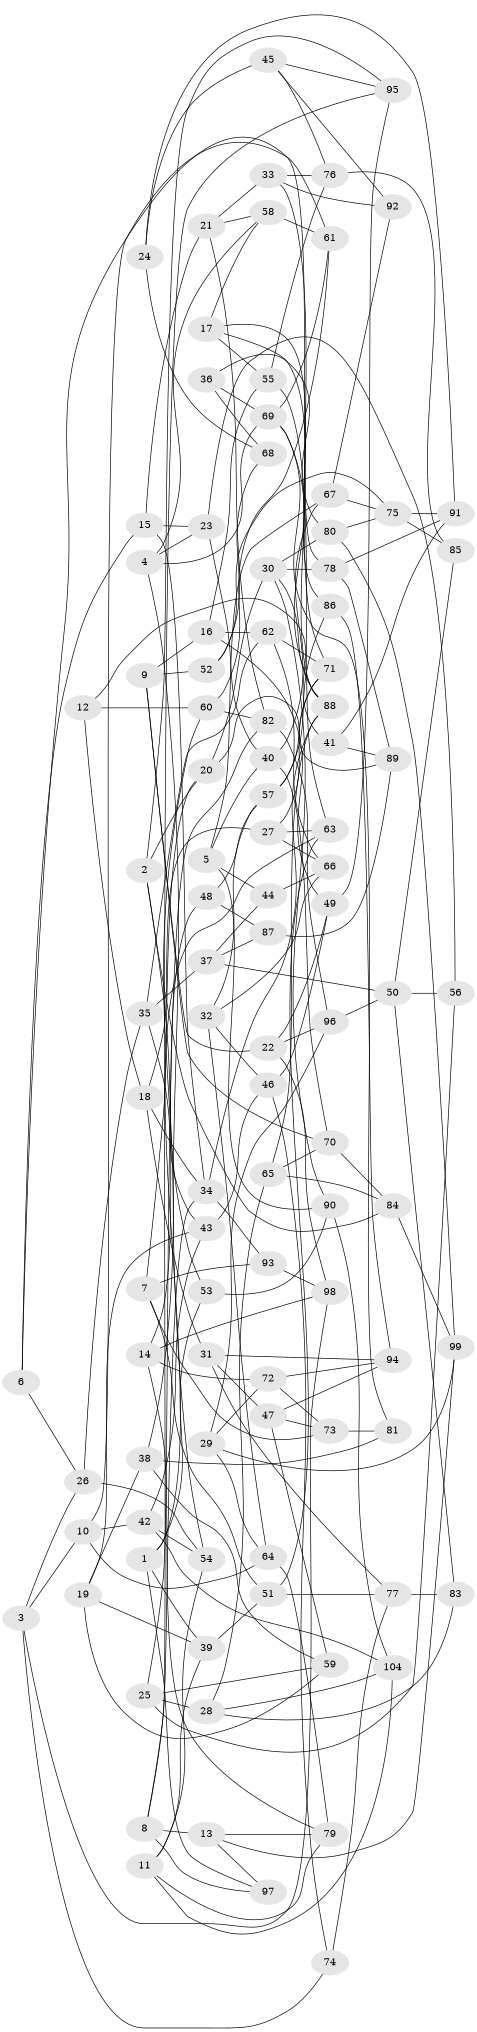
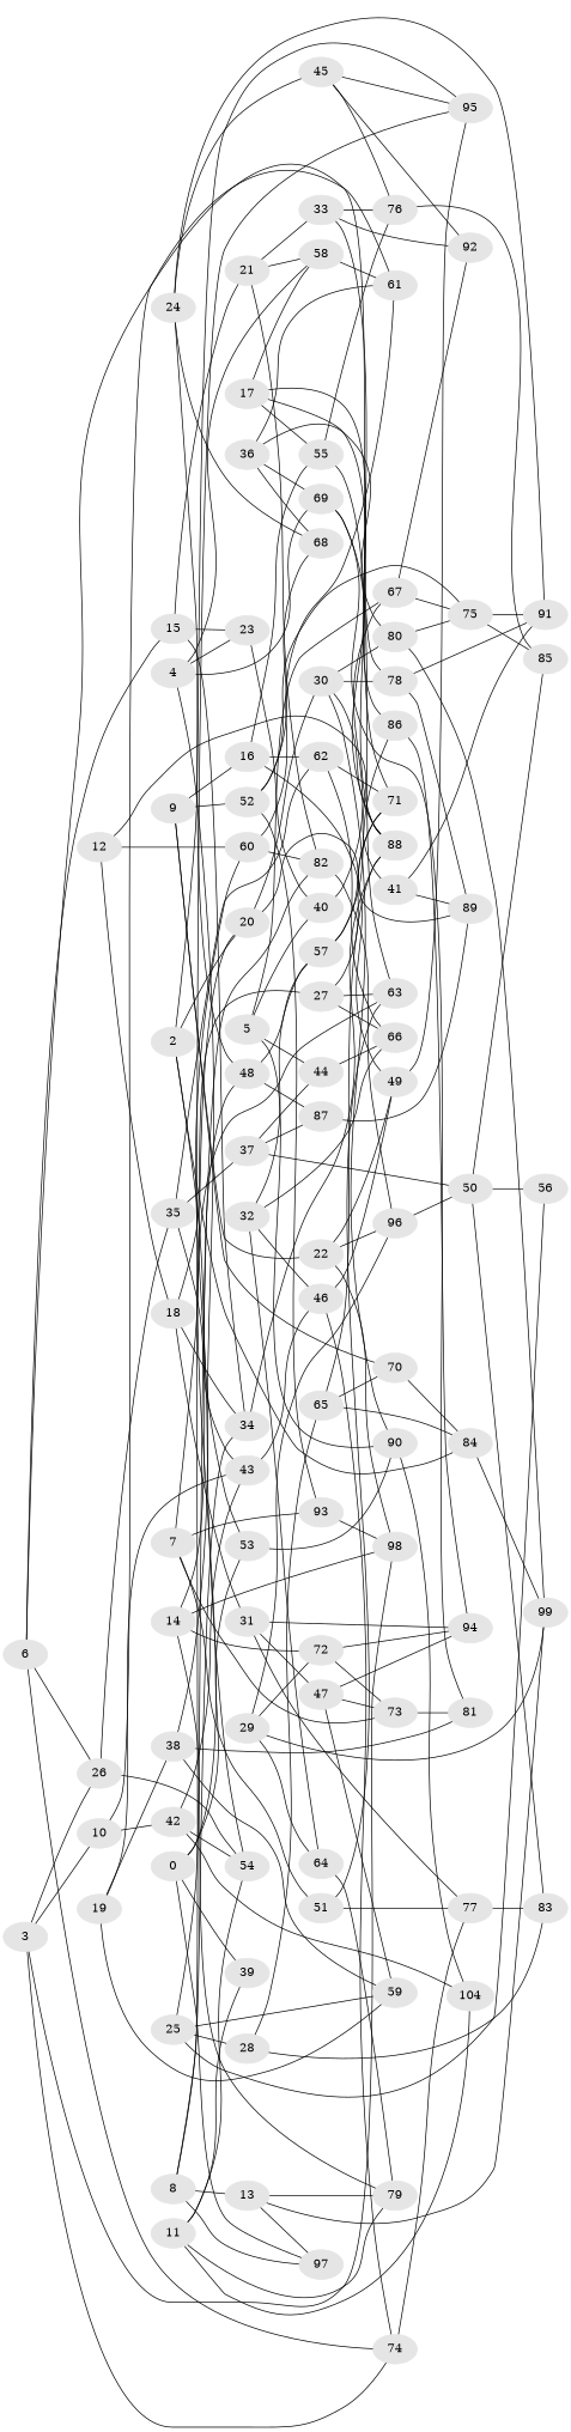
  graph {
    rankdir=LR
    node [color=gray90 style=filled]
-   1
+   1 [label=0]
    39
    53
    63
    97
    51
    90
    2
    20
    84
    95
    30
    89
    99
    3
    10
    26
    74
    98
    42
    61
    64
    54
    35
    77
    4
    23
    58
    69
    40
    56
    88
    81
    5
    44
    67
    70
    66
    92
    75
    n41 [label=104]
    6
    15
    78
    34
    21
    91
    7
    73
    93
    8
    13
    79
    9
    16
    22
    52
    49
    55
    62
    96
    68
    43
    11
    12
    18
    41
    60
    27
    31
    82
    14
    48
    72
    57
    87
    94
    33
    76
    71
    17
    86
    47
    19
    38
    59
    46
    80
    50
    24
    45
    25
    28
    65
    83
    37
    29
    32
    85
    36
    1 -- 39
    1 -- 53
    1 -- 63
    1 -- 97
-   39 -- 51
    53 -- 90
    51 -- 63
    51 -- 77
    90 -- n41
    2 -- 53
    2 -- 20
    2 -- 84
    2 -- 95
    20 -- 30
    20 -- 89
    84 -- 99
    30 -- 90
    30 -- 88
    30 -- 78
    30 -- 80
    3 -- 10
    3 -- 26
    3 -- 74
    3 -- 98
    10 -- 42
    10 -- 61
-   10 -- 64
    26 -- 54
    26 -- 35
    74 -- 77
    42 -- 54
    42 -- n41
    42 -- 43
    64 -- 79
    35 -- 62
    35 -- 43
    35 -- 37
    77 -- 83
    4 -- 54
    4 -- 23
    4 -- 58
    4 -- 69
    23 -- 40
-   23 -- 56
    58 -- 61
    69 -- 88
    69 -- 81
    40 -- 67
-   40 -- 70
    5 -- 90
    5 -- 40
    5 -- 44
    5 -- 67
    44 -- 66
    67 -- 92
    67 -- 75
    70 -- 84
    75 -- 91
    75 -- 85
    6 -- 26
+   6 -- 74
    6 -- 15
    6 -- 78
    15 -- 23
    15 -- 34
    15 -- 21
    78 -- 89
    78 -- 91
    34 -- 88
    21 -- 58
    21 -- 82
    21 -- 33
    7 -- 51
    7 -- 20
    7 -- 73
    7 -- 93
    73 -- 81
    93 -- 98
    8 -- 97
    8 -- 95
    8 -- 34
    8 -- 13
    13 -- 97
    13 -- 99
    13 -- 79
    9 -- 70
    9 -- 16
    9 -- 22
    9 -- 52
    16 -- 49
    16 -- 55
    16 -- 62
    22 -- 98
    22 -- 49
    22 -- 96
    52 -- 75
-   34 -- 93
+   52 -- 93
    52 -- 68
    49 -- 95
    55 -- 63
    55 -- 76
    62 -- 66
    62 -- 71
    96 -- 50
    43 -- 46
    11 -- 39
    11 -- 54
    11 -- n41
    11 -- 79
    12 -- 18
    12 -- 41
    12 -- 60
    18 -- 34
    18 -- 27
    18 -- 31
    41 -- 89
    41 -- 91
    60 -- 61
    60 -- 82
    27 -- 63
    27 -- 66
    27 -- 71
    31 -- 77
    31 -- 94
    31 -- 47
    82 -- 96
    14 -- 98
    14 -- 79
    14 -- 48
    14 -- 72
    48 -- 57
    48 -- 87
    72 -- 73
    72 -- 94
    57 -- 71
    57 -- 86
    87 -- 89
    33 -- 92
    33 -- 76
    33 -- 71
    76 -- 85
    17 -- 58
    17 -- 88
    17 -- 55
    17 -- 86
    86 -- 94
    47 -- 73
    47 -- 94
    47 -- 59
-   19 -- 39
    19 -- 43
    19 -- 38
    19 -- 59
    38 -- 81
    38 -- 60
    38 -- 59
    46 -- 74
    46 -- 49
    80 -- 99
    80 -- 75
    50 -- 56
    50 -- 83
    50 -- 85
    24 -- 91
    24 -- 68
+   24 -- 48
    24 -- 45
    45 -- 95
    45 -- 92
    45 -- 76
    25 -- 56
    25 -- 82
    25 -- 59
    25 -- 28
-   28 -- n41
    28 -- 65
    28 -- 83
    65 -- 84
    65 -- 88
    65 -- 70
    37 -- 44
    37 -- 87
    37 -- 50
    29 -- 99
    29 -- 64
    29 -- 96
    29 -- 72
    32 -- 64
    32 -- 66
    32 -- 57
    32 -- 46
-   69 -- 61
+   36 -- 61
    36 -- 69
    36 -- 68
    36 -- 80
  }
